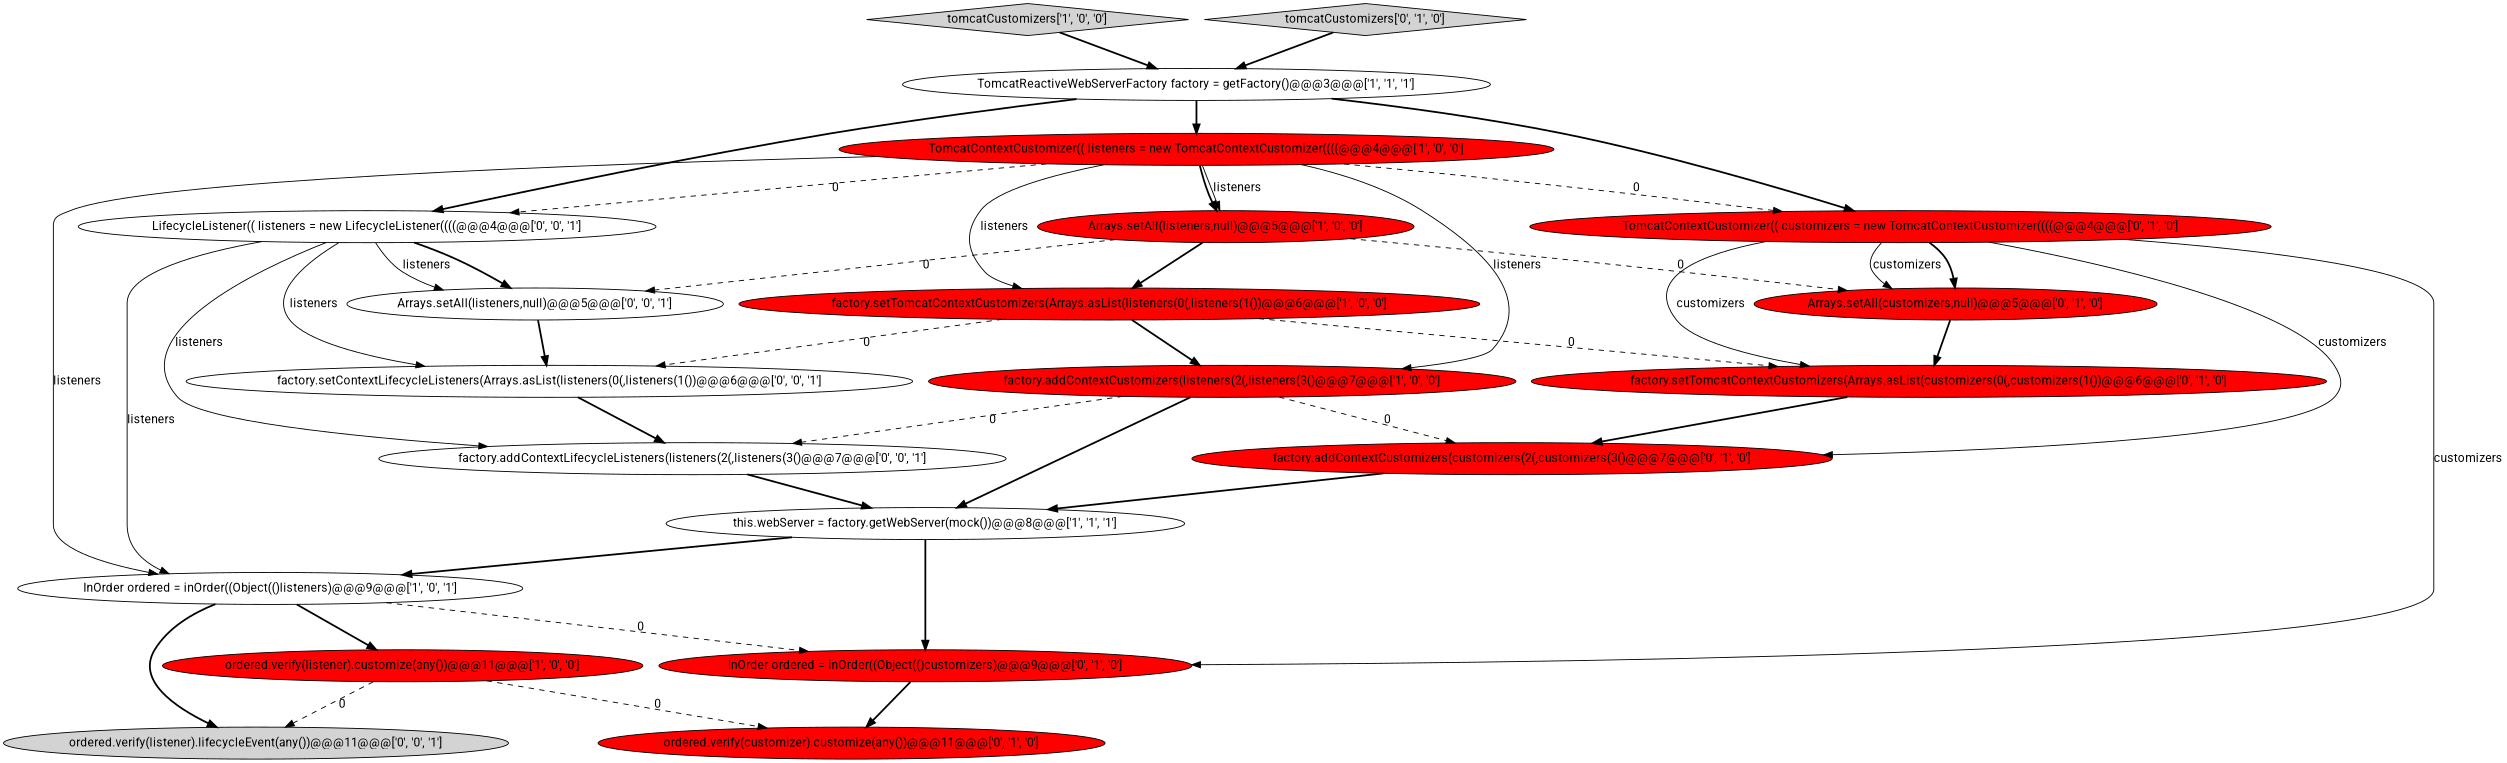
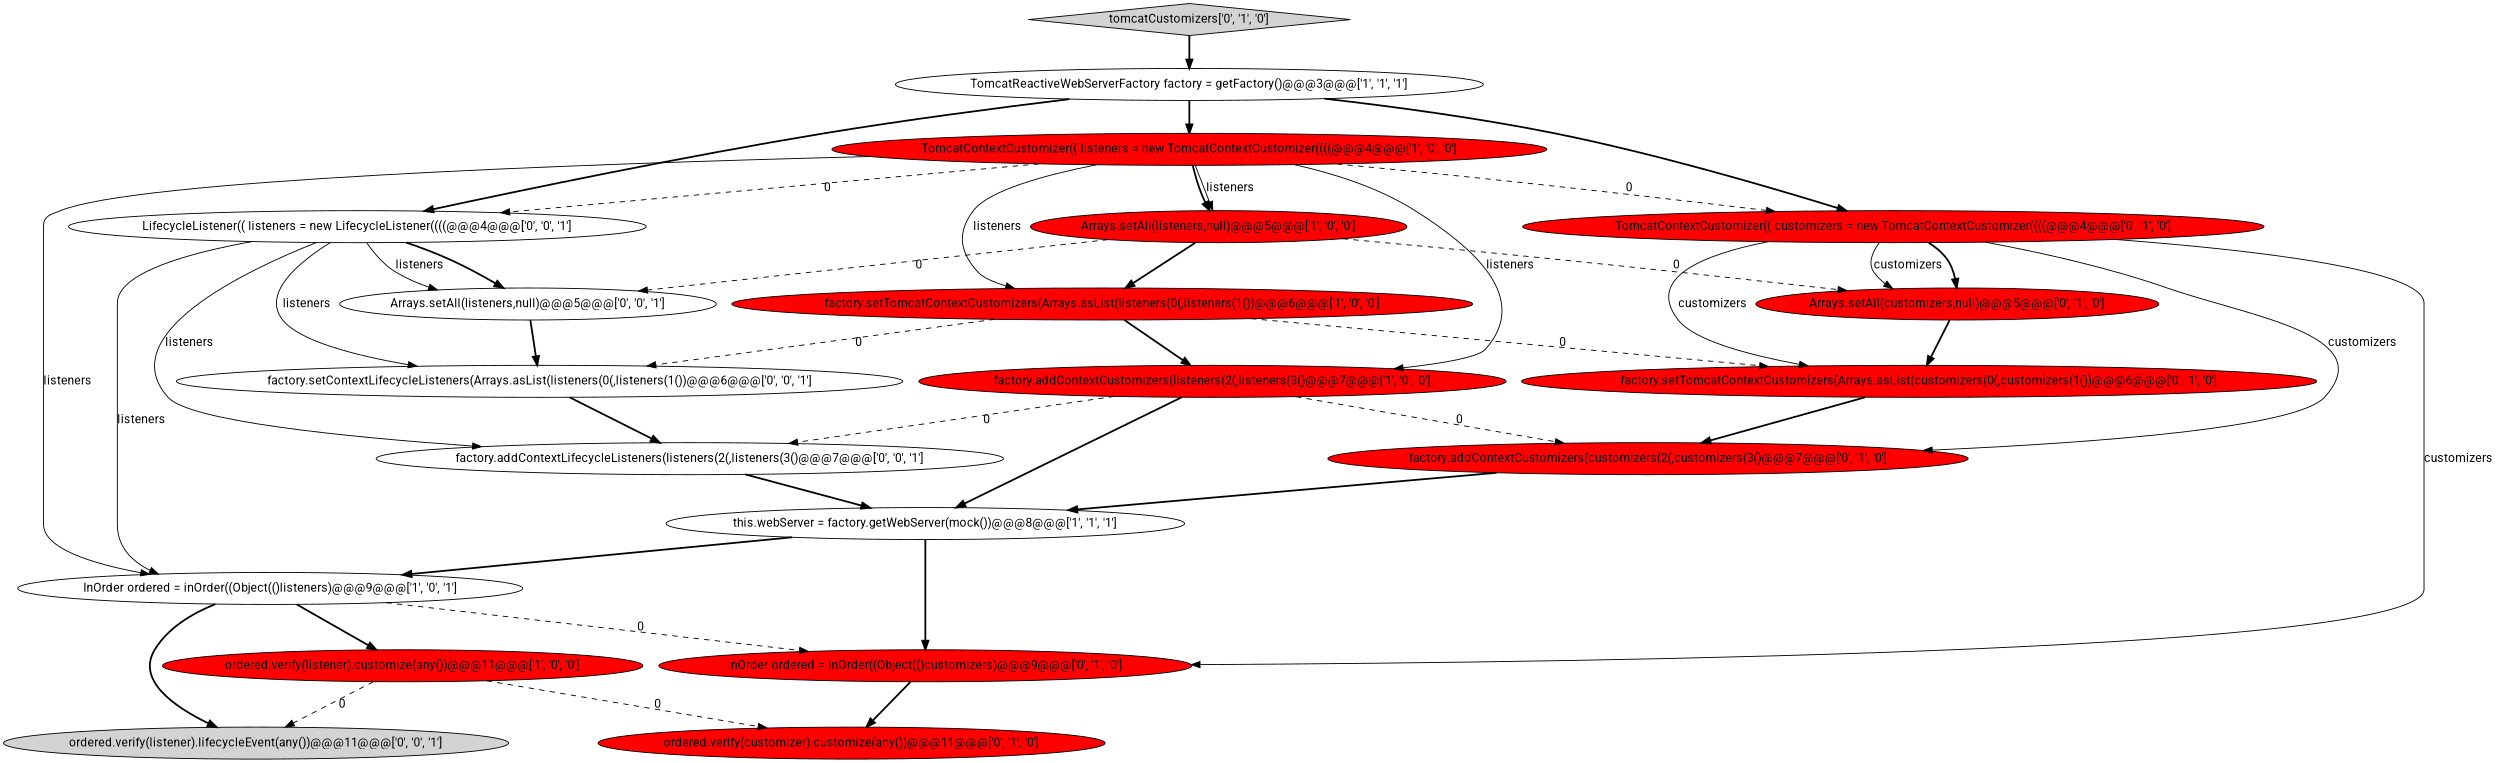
  digraph {
    fontname=Roboto
    node [fillcolor=red fontname=Roboto shape=ellipse style=filled]
    edge [fontname=Roboto style=bold]
    n1 [fillcolor=white label="this.webServer = factory.getWebServer(mock())@@@8@@@['1', '1', '1']"]
    n2 [fillcolor=white label="InOrder ordered = inOrder((Object(()listeners)@@@9@@@['1', '0', '1']"]
    n3 [label="InOrder ordered = inOrder((Object(()customizers)@@@9@@@['0', '1', '0']"]
    n4 [label="ordered.verify(listener).customize(any())@@@11@@@['1', '0', '0']"]
    n5 [fillcolor=lightgray label="ordered.verify(listener).lifecycleEvent(any())@@@11@@@['0', '0', '1']"]
    n6 [label="ordered.verify(customizer).customize(any())@@@11@@@['0', '1', '0']"]
-   n7 [fillcolor=lightgray label="tomcatCustomizers['1', '0', '0']" shape=diamond]
    n8 [fillcolor=white label="TomcatReactiveWebServerFactory factory = getFactory()@@@3@@@['1', '1', '1']"]
    n9 [fillcolor=white label="LifecycleListener(( listeners = new LifecycleListener((((@@@4@@@['0', '0', '1']"]
    n10 [label="TomcatContextCustomizer(( customizers = new TomcatContextCustomizer((((@@@4@@@['0', '1', '0']"]
    n11 [label="TomcatContextCustomizer(( listeners = new TomcatContextCustomizer((((@@@4@@@['1', '0', '0']"]
    n12 [label="factory.setTomcatContextCustomizers(Arrays.asList(customizers(0(,customizers(1())@@@6@@@['0', '1', '0']"]
    n13 [label="factory.addContextCustomizers(customizers(2(,customizers(3()@@@7@@@['0', '1', '0']"]
    n14 [label="factory.setTomcatContextCustomizers(Arrays.asList(listeners(0(,listeners(1())@@@6@@@['1', '0', '0']"]
    n15 [fillcolor=white label="factory.setContextLifecycleListeners(Arrays.asList(listeners(0(,listeners(1())@@@6@@@['0', '0', '1']"]
    n16 [label="factory.addContextCustomizers(listeners(2(,listeners(3()@@@7@@@['1', '0', '0']"]
    n17 [fillcolor=white label="factory.addContextLifecycleListeners(listeners(2(,listeners(3()@@@7@@@['0', '0', '1']"]
    n18 [fillcolor=white label="Arrays.setAll(listeners,null)@@@5@@@['0', '0', '1']"]
    n19 [label="Arrays.setAll(customizers,null)@@@5@@@['0', '1', '0']"]
    n20 [label="Arrays.setAll(listeners,null)@@@5@@@['1', '0', '0']"]
    n21 [fillcolor=lightgray label="tomcatCustomizers['0', '1', '0']" shape=diamond]
    n1 -> n2
    n1 -> n3
    n2 -> n3 [label=0 style=dashed]
    n2 -> n4
    n2 -> n5
    n3 -> n6
    n4 -> n5 [label=0 style=dashed]
    n4 -> n6 [label=0 style=dashed]
-   n7 -> n8
    n8 -> n9
    n8 -> n10
    n8 -> n11
    n9 -> n2 [label=listeners style=solid]
    n9 -> n15 [label=listeners style=solid]
    n9 -> n17 [label=listeners style=solid]
    n9 -> n18
    n9 -> n18 [label=listeners style=solid]
    n10 -> n3 [label=customizers style=solid]
    n10 -> n12 [label=customizers style=solid]
    n10 -> n13 [label=customizers style=solid]
    n10 -> n19
    n10 -> n19 [label=customizers style=solid]
    n11 -> n2 [label=listeners style=solid]
    n11 -> n9 [label=0 style=dashed]
    n11 -> n10 [label=0 style=dashed]
    n11 -> n14 [label=listeners style=solid]
    n11 -> n16 [label=listeners style=solid]
    n11 -> n20 [label=listeners style=solid]
    n11 -> n20
    n12 -> n13
    n13 -> n1
    n14 -> n12 [label=0 style=dashed]
    n14 -> n15 [label=0 style=dashed]
    n14 -> n16
    n15 -> n17
    n16 -> n1
    n16 -> n13 [label=0 style=dashed]
    n16 -> n17 [label=0 style=dashed]
    n17 -> n1
    n18 -> n15
    n19 -> n12
    n20 -> n14
    n20 -> n18 [label=0 style=dashed]
    n20 -> n19 [label=0 style=dashed]
    n21 -> n8
  }
